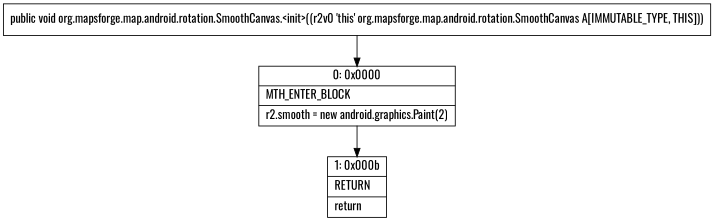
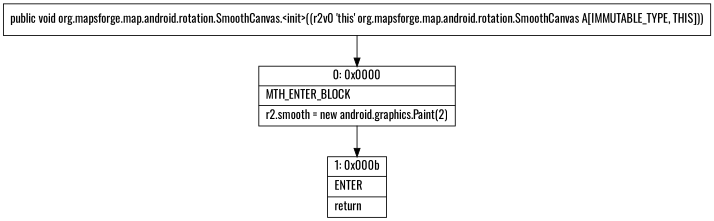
  digraph {
    fontname=Oswald
    node [shape=record fontname=Oswald]
    edge [fontname=Oswald]
    n1 [label="{0\:\ 0x0000|MTH_ENTER_BLOCK\l|r2.smooth = new android.graphics.Paint(2)\l}"]
-   n2 [label="{1\:\ 0x000b|RETURN\l|return\l}"]
+   n2 [label="{1\:\ 0x000b|ENTER\l|return\l}"]
    n3 [label="{public void org.mapsforge.map.android.rotation.SmoothCanvas.\<init\>((r2v0 'this' org.mapsforge.map.android.rotation.SmoothCanvas A[IMMUTABLE_TYPE, THIS])) }"]
    n1 -> n2
    n3 -> n1
  }
